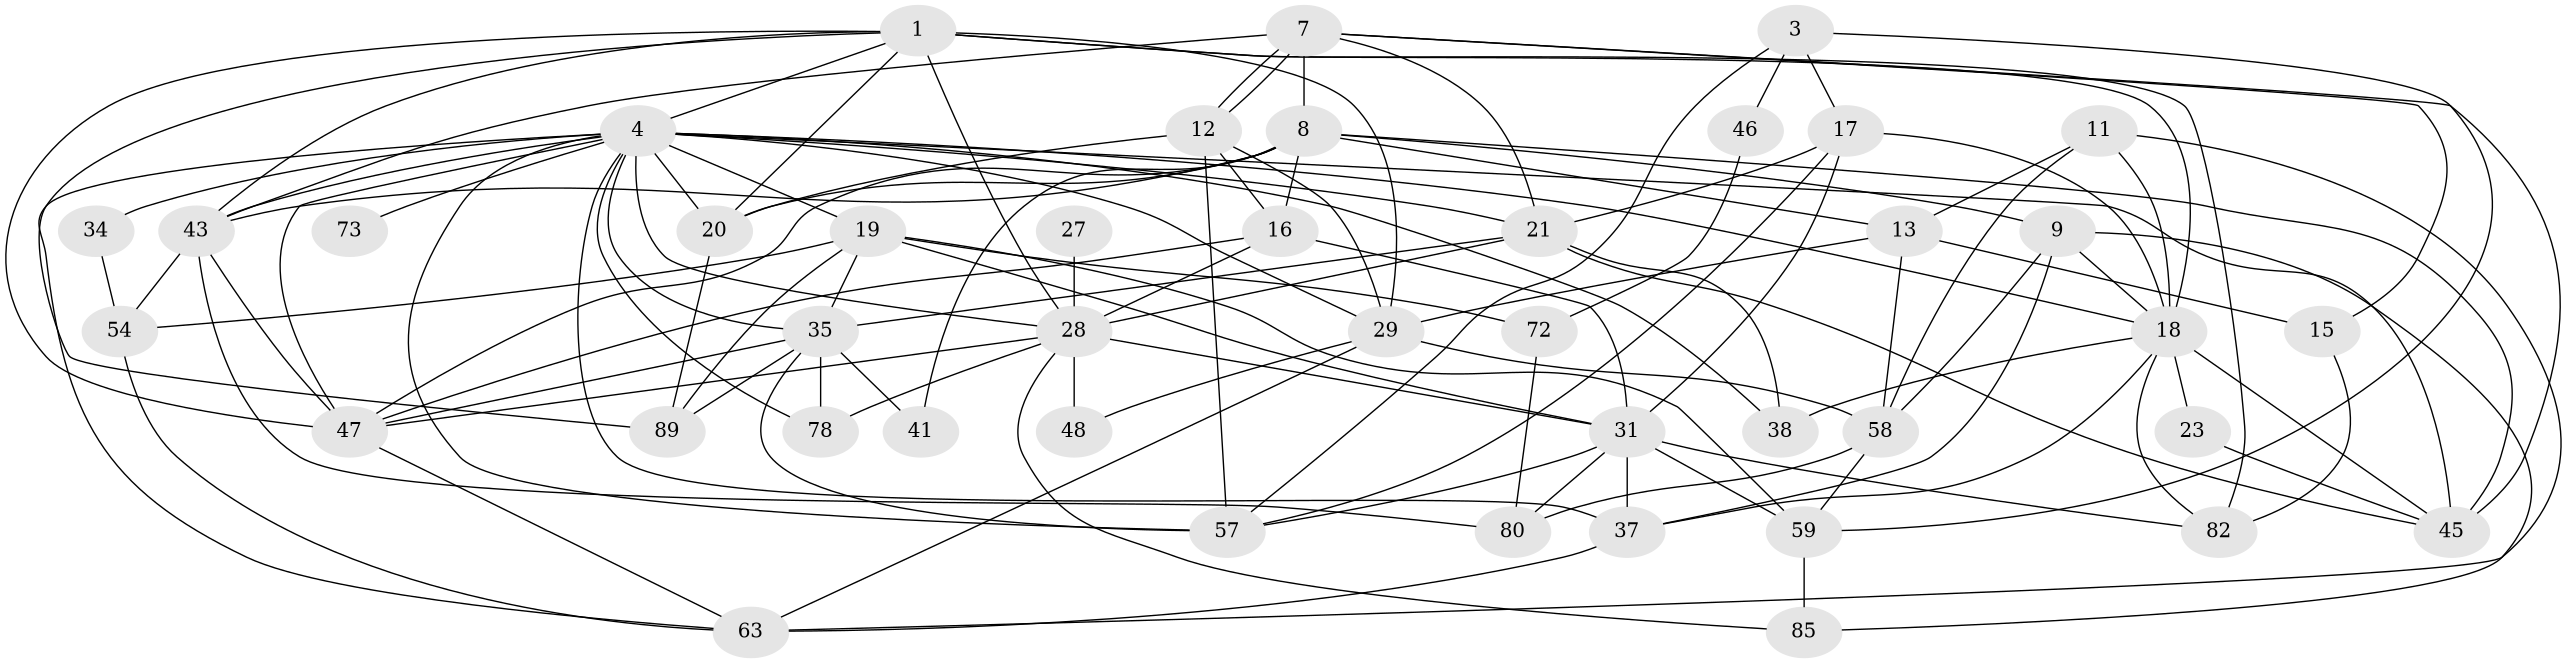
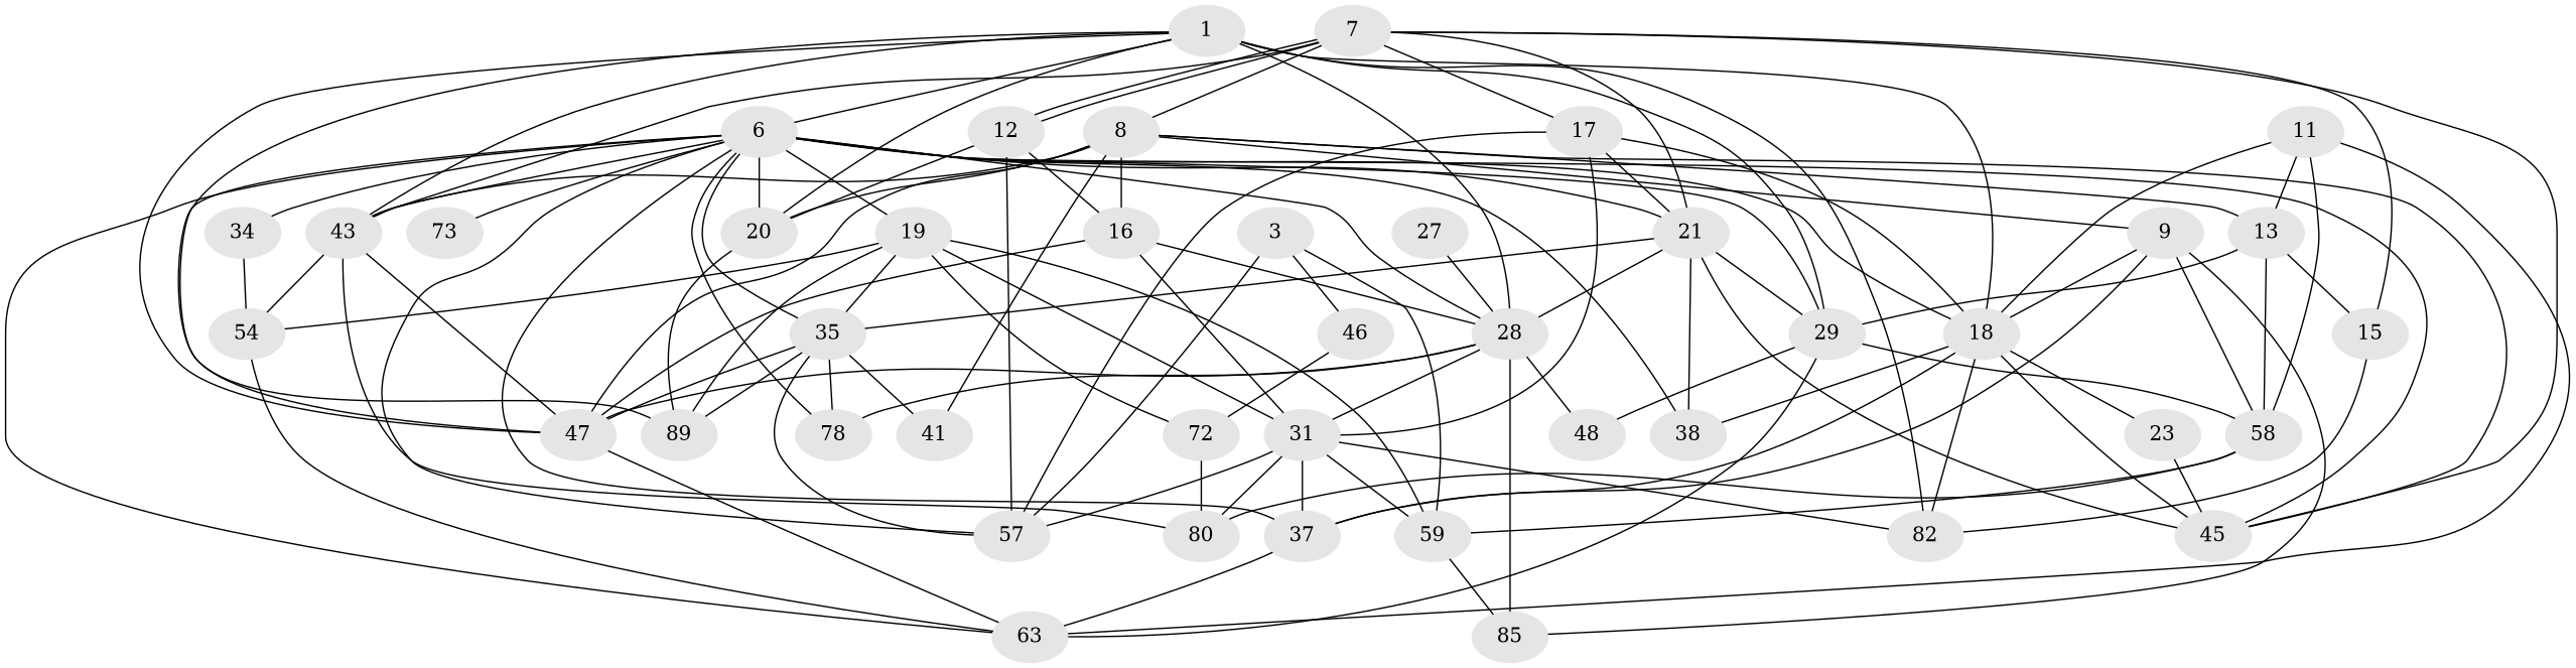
  graph {
    node [color=gray90 style=filled]
    1 [super="+26+67+2"]
-   4 [super="+5+6"]
+   4 [super="+5+6" label=6]
    18 [super="+33+22+51"]
    20 [super="+30+79"]
    28 [super="+66+71"]
    29 [super="+50"]
    43 [super="+76"]
    47 [super="+55"]
    n9 [label=89]
    82
    57
    19 [super="+86"]
    21 [super="+56"]
    34
    35 [super="+77+62"]
    37
    38
    45 [super="+52"]
    63 [super="+70"]
    73
    78
    23
    85
    31 [super="+49+74"]
    48
    58
    80
    54
    3
    46
    59
    72
    41
    7 [super="+69"]
    8 [super="+10"]
    12 [super="+68+39"]
    15
    17 [super="+24"]
    9 [super="+36+84"]
    13
    16 [super="+44"]
    11 [super="+53"]
    27
    1 -- 4
    1 -- 18 [weight=2]
    1 -- 20
    1 -- 28
    1 -- 29
    1 -- 43
    1 -- 47
    1 -- n9
    1 -- 82
    4 -- 18 [weight=2]
    4 -- 20 [weight=3]
    4 -- 28
    4 -- 29
    4 -- 43
    4 -- 47
    4 -- 57
    4 -- 19
    4 -- 21
    4 -- 34
    4 -- 35
    4 -- 37
    4 -- 38
    4 -- 45
    4 -- 63
    4 -- 73 [weight=2]
    4 -- 78 [weight=2]
    18 -- 82
    18 -- 37
    18 -- 38
    18 -- 45
    18 -- 23
    20 -- n9
    28 -- 47
    28 -- 78
    28 -- 85
    28 -- 31
    28 -- 48
    29 -- 63
    29 -- 48
    29 -- 58
    43 -- 47
    43 -- 80
    43 -- 54
    47 -- 63
    19 -- n9
    19 -- 35
    19 -- 31
    19 -- 54
    19 -- 59
    19 -- 72
    21 -- 28
    21 -- 35
    21 -- 38
    21 -- 45
    34 -- 54
    35 -- 47 [weight=2]
    35 -- n9
    35 -- 57
    35 -- 78
    35 -- 41
    37 -- 63
    23 -- 45
    31 -- 82
    31 -- 57
    31 -- 37
    31 -- 80
    31 -- 59
    58 -- 80
    58 -- 59
    54 -- 63
    3 -- 57
    3 -- 46
    3 -- 59
    46 -- 72
    59 -- 85
    72 -- 80
    7 -- 43
    7 -- 21
    7 -- 45
    7 -- 8
    7 -- 12
    7 -- 12
    7 -- 15
-   3 -- 17
+   7 -- 17
    8 -- 20
    8 -- 43
    8 -- 47
    8 -- 45
    8 -- 41
    8 -- 9
    8 -- 13
    8 -- 16
    12 -- 20
-   12 -- 29
+   21 -- 29
    12 -- 57 [weight=2]
    12 -- 16
    15 -- 82
    17 -- 18
    17 -- 57
    17 -- 21
    17 -- 31
    9 -- 18
    9 -- 37
    9 -- 85
    9 -- 58
    13 -- 29
    13 -- 58
    13 -- 15
    16 -- 28
    16 -- 47
    16 -- 31
    11 -- 18
    11 -- 63
    11 -- 58
    11 -- 13
    27 -- 28
  }
